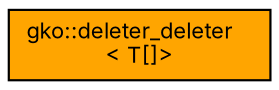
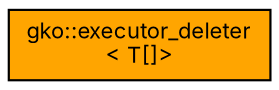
  digraph {
    rankdir=LR
    fontname=Inter
-   n1 [color=black fillcolor=orange fontname=Inter fontsize=10 height=0.2 label="gko::deleter_deleter\l\< T[]\>" shape=record style=filled width=0.4]
+   n1 [color=black fillcolor=orange fontname=Inter fontsize=10 height=0.2 label="gko::executor_deleter\l\< T[]\>" shape=record style=filled width=0.4]
  }
